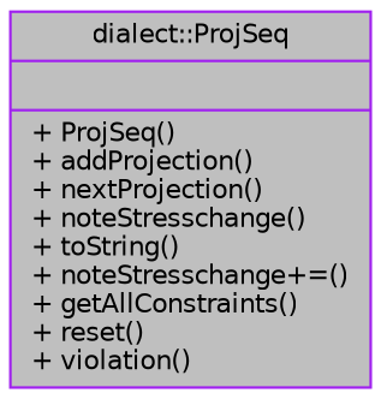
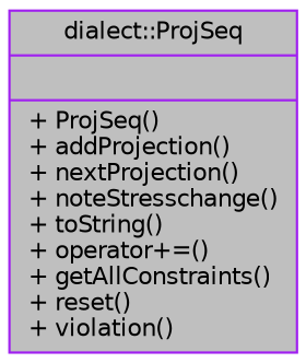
  digraph {
-   n1 [color=purple fillcolor=grey75 fontcolor=black fontname=Helvetica fontsize=10 height=0.2 label="{dialect::ProjSeq\n||+ ProjSeq()\l+ addProjection()\l+ nextProjection()\l+ noteStresschange()\l+ toString()\l+ noteStresschange+=()\l+ getAllConstraints()\l+ reset()\l+ violation()\l}" shape=record style=filled width=0.4]
+   n1 [color=purple fillcolor=grey75 fontcolor=black fontname=Helvetica fontsize=10 height=0.2 label="{dialect::ProjSeq\n||+ ProjSeq()\l+ addProjection()\l+ nextProjection()\l+ noteStresschange()\l+ toString()\l+ operator+=()\l+ getAllConstraints()\l+ reset()\l+ violation()\l}" shape=record style=filled width=0.4]
  }
